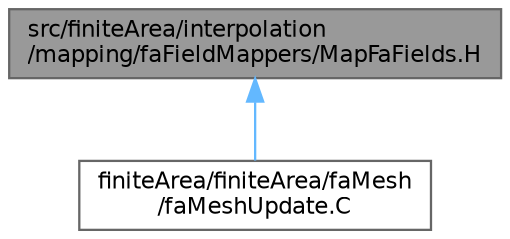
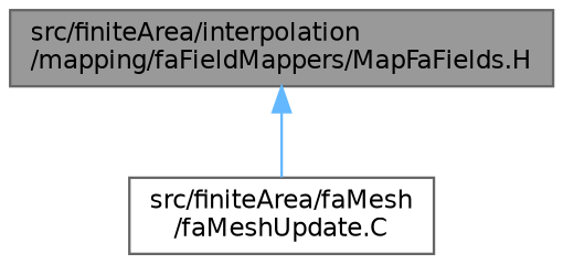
  digraph {
    node [fontname=Helvetica fontsize=10 shape=box style=filled]
    n1 [color=gray40 fillcolor=grey60 fontcolor=black height=0.2 label="src/finiteArea/interpolation\l/mapping/faFieldMappers/MapFaFields.H" width=0.4]
-   n2 [color=grey40 fillcolor=white height=0.2 label="finiteArea/finiteArea/faMesh\l/faMeshUpdate.C" width=0.4]
+   n2 [color=grey40 fillcolor=white height=0.2 label="src/finiteArea/faMesh\l/faMeshUpdate.C" width=0.4]
    n1 -> n2 [color=steelblue1 dir=back fontname=Helvetica fontsize=10 labelfontname=Helvetica labelfontsize=10 style=solid]
  }
